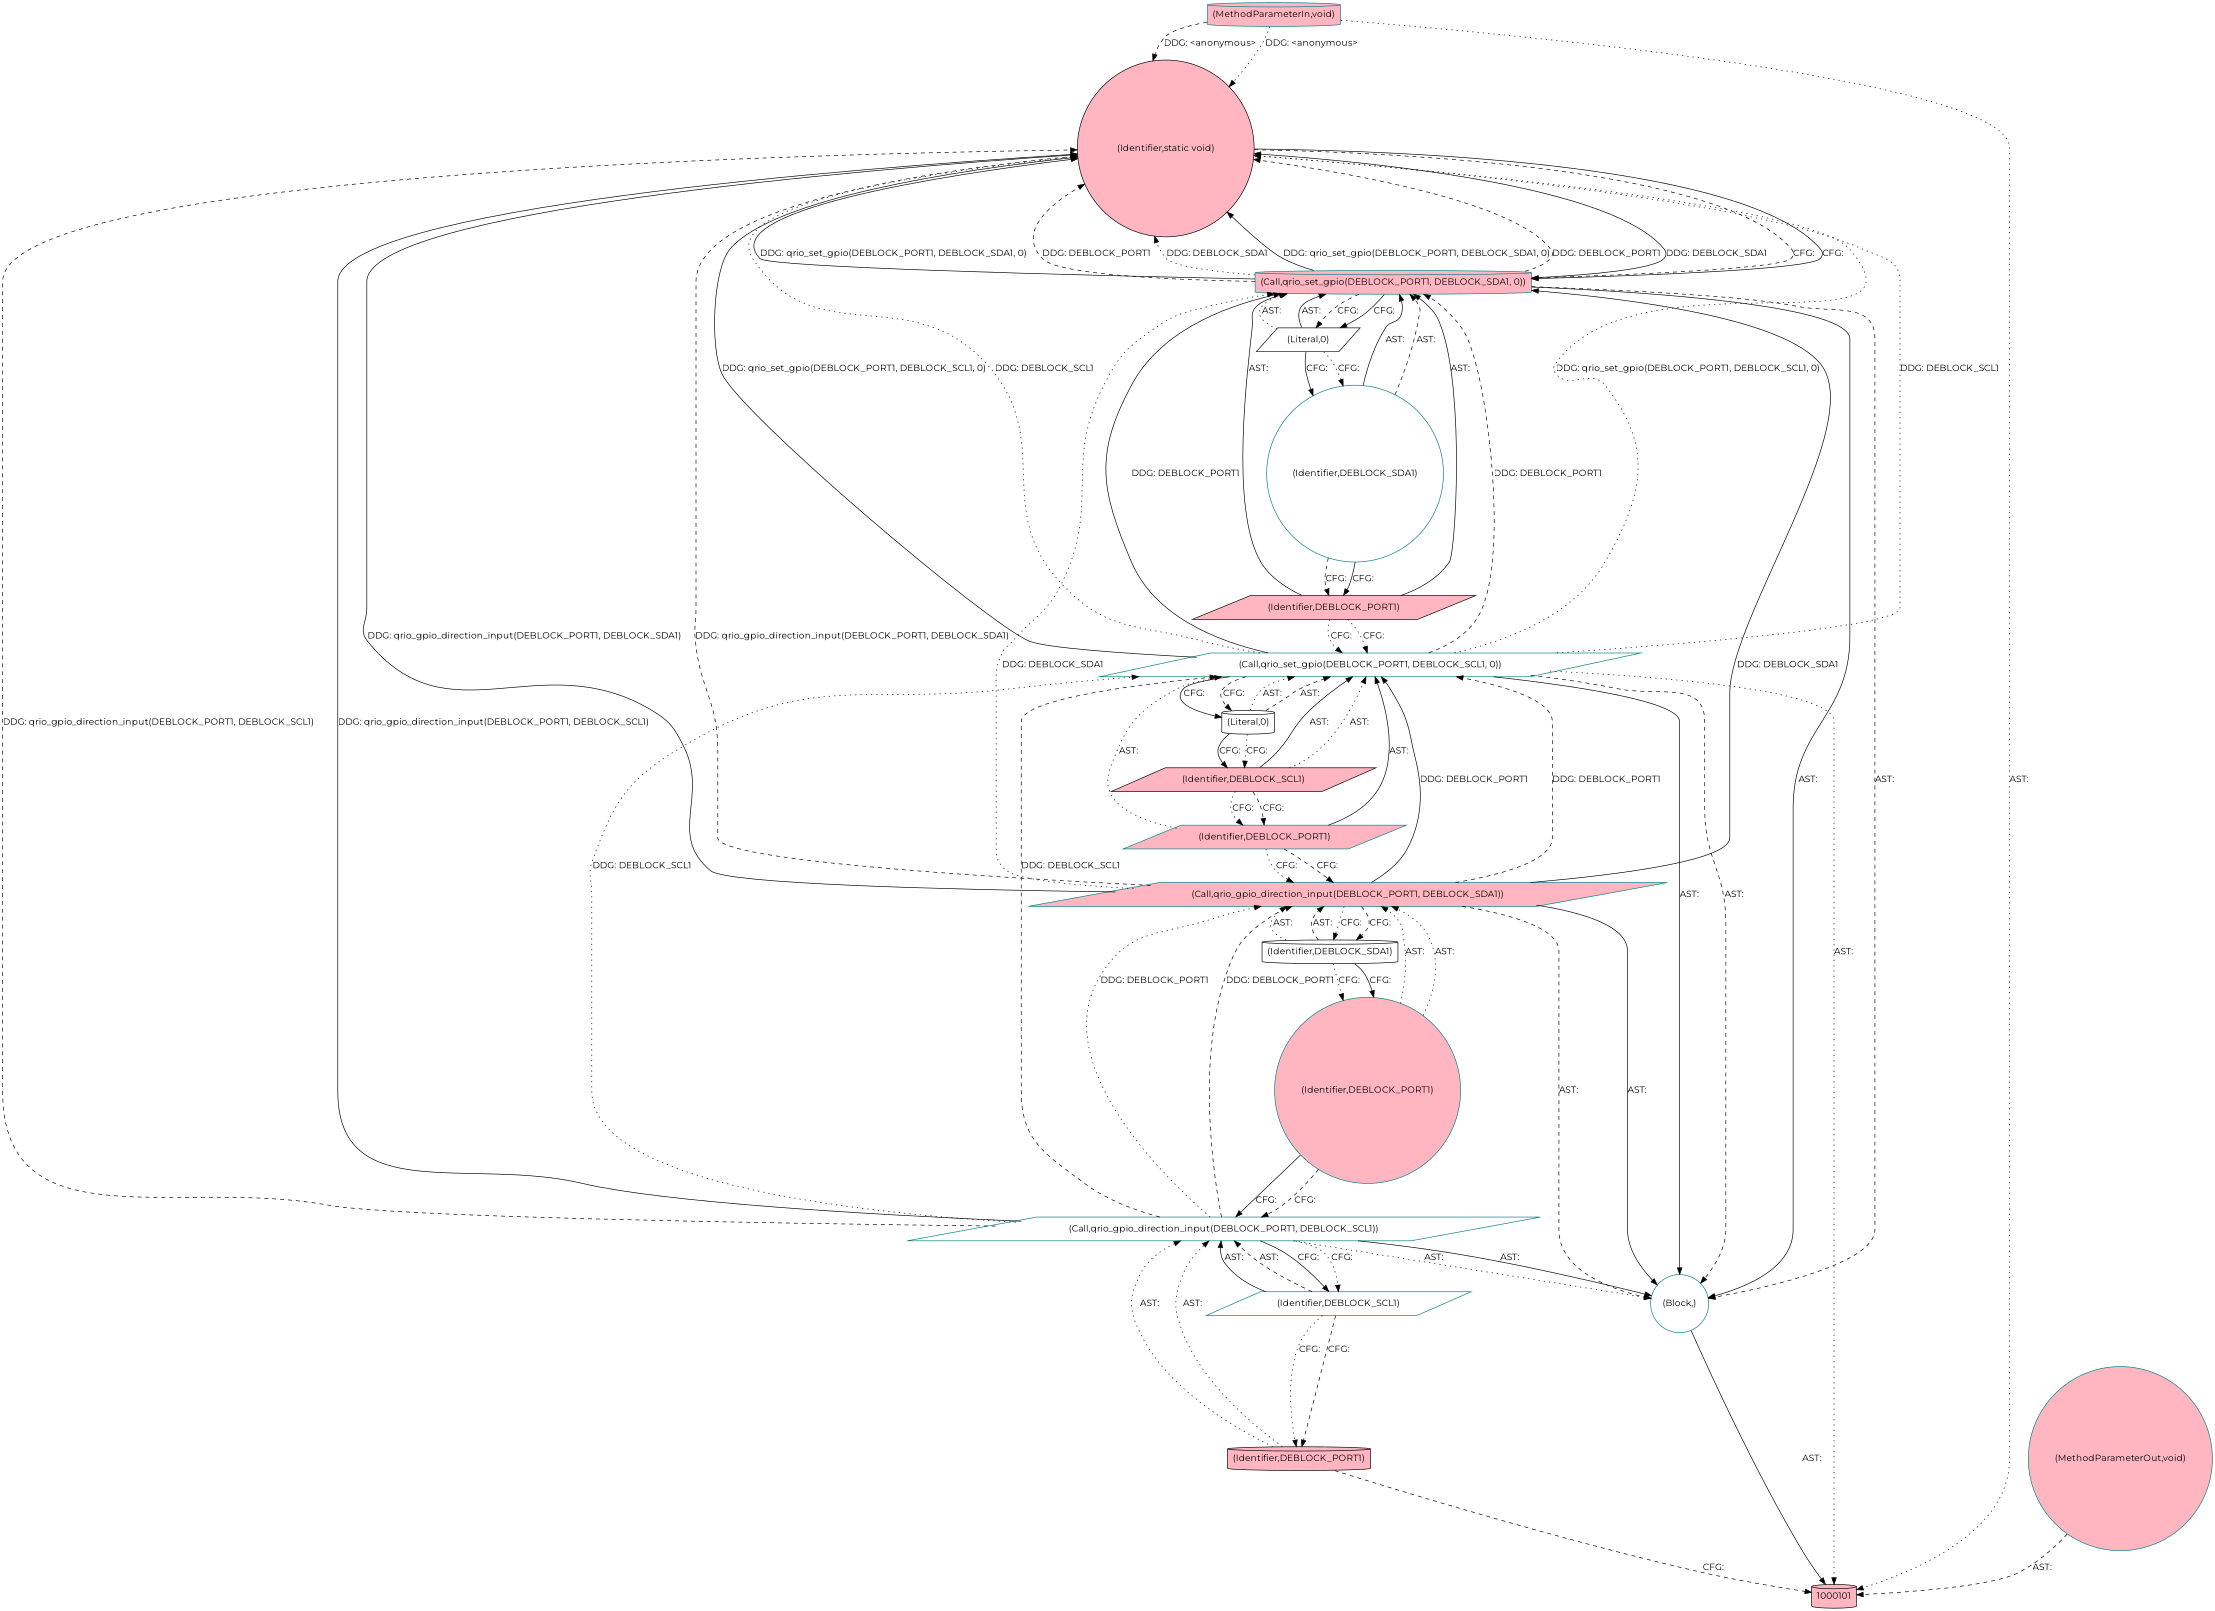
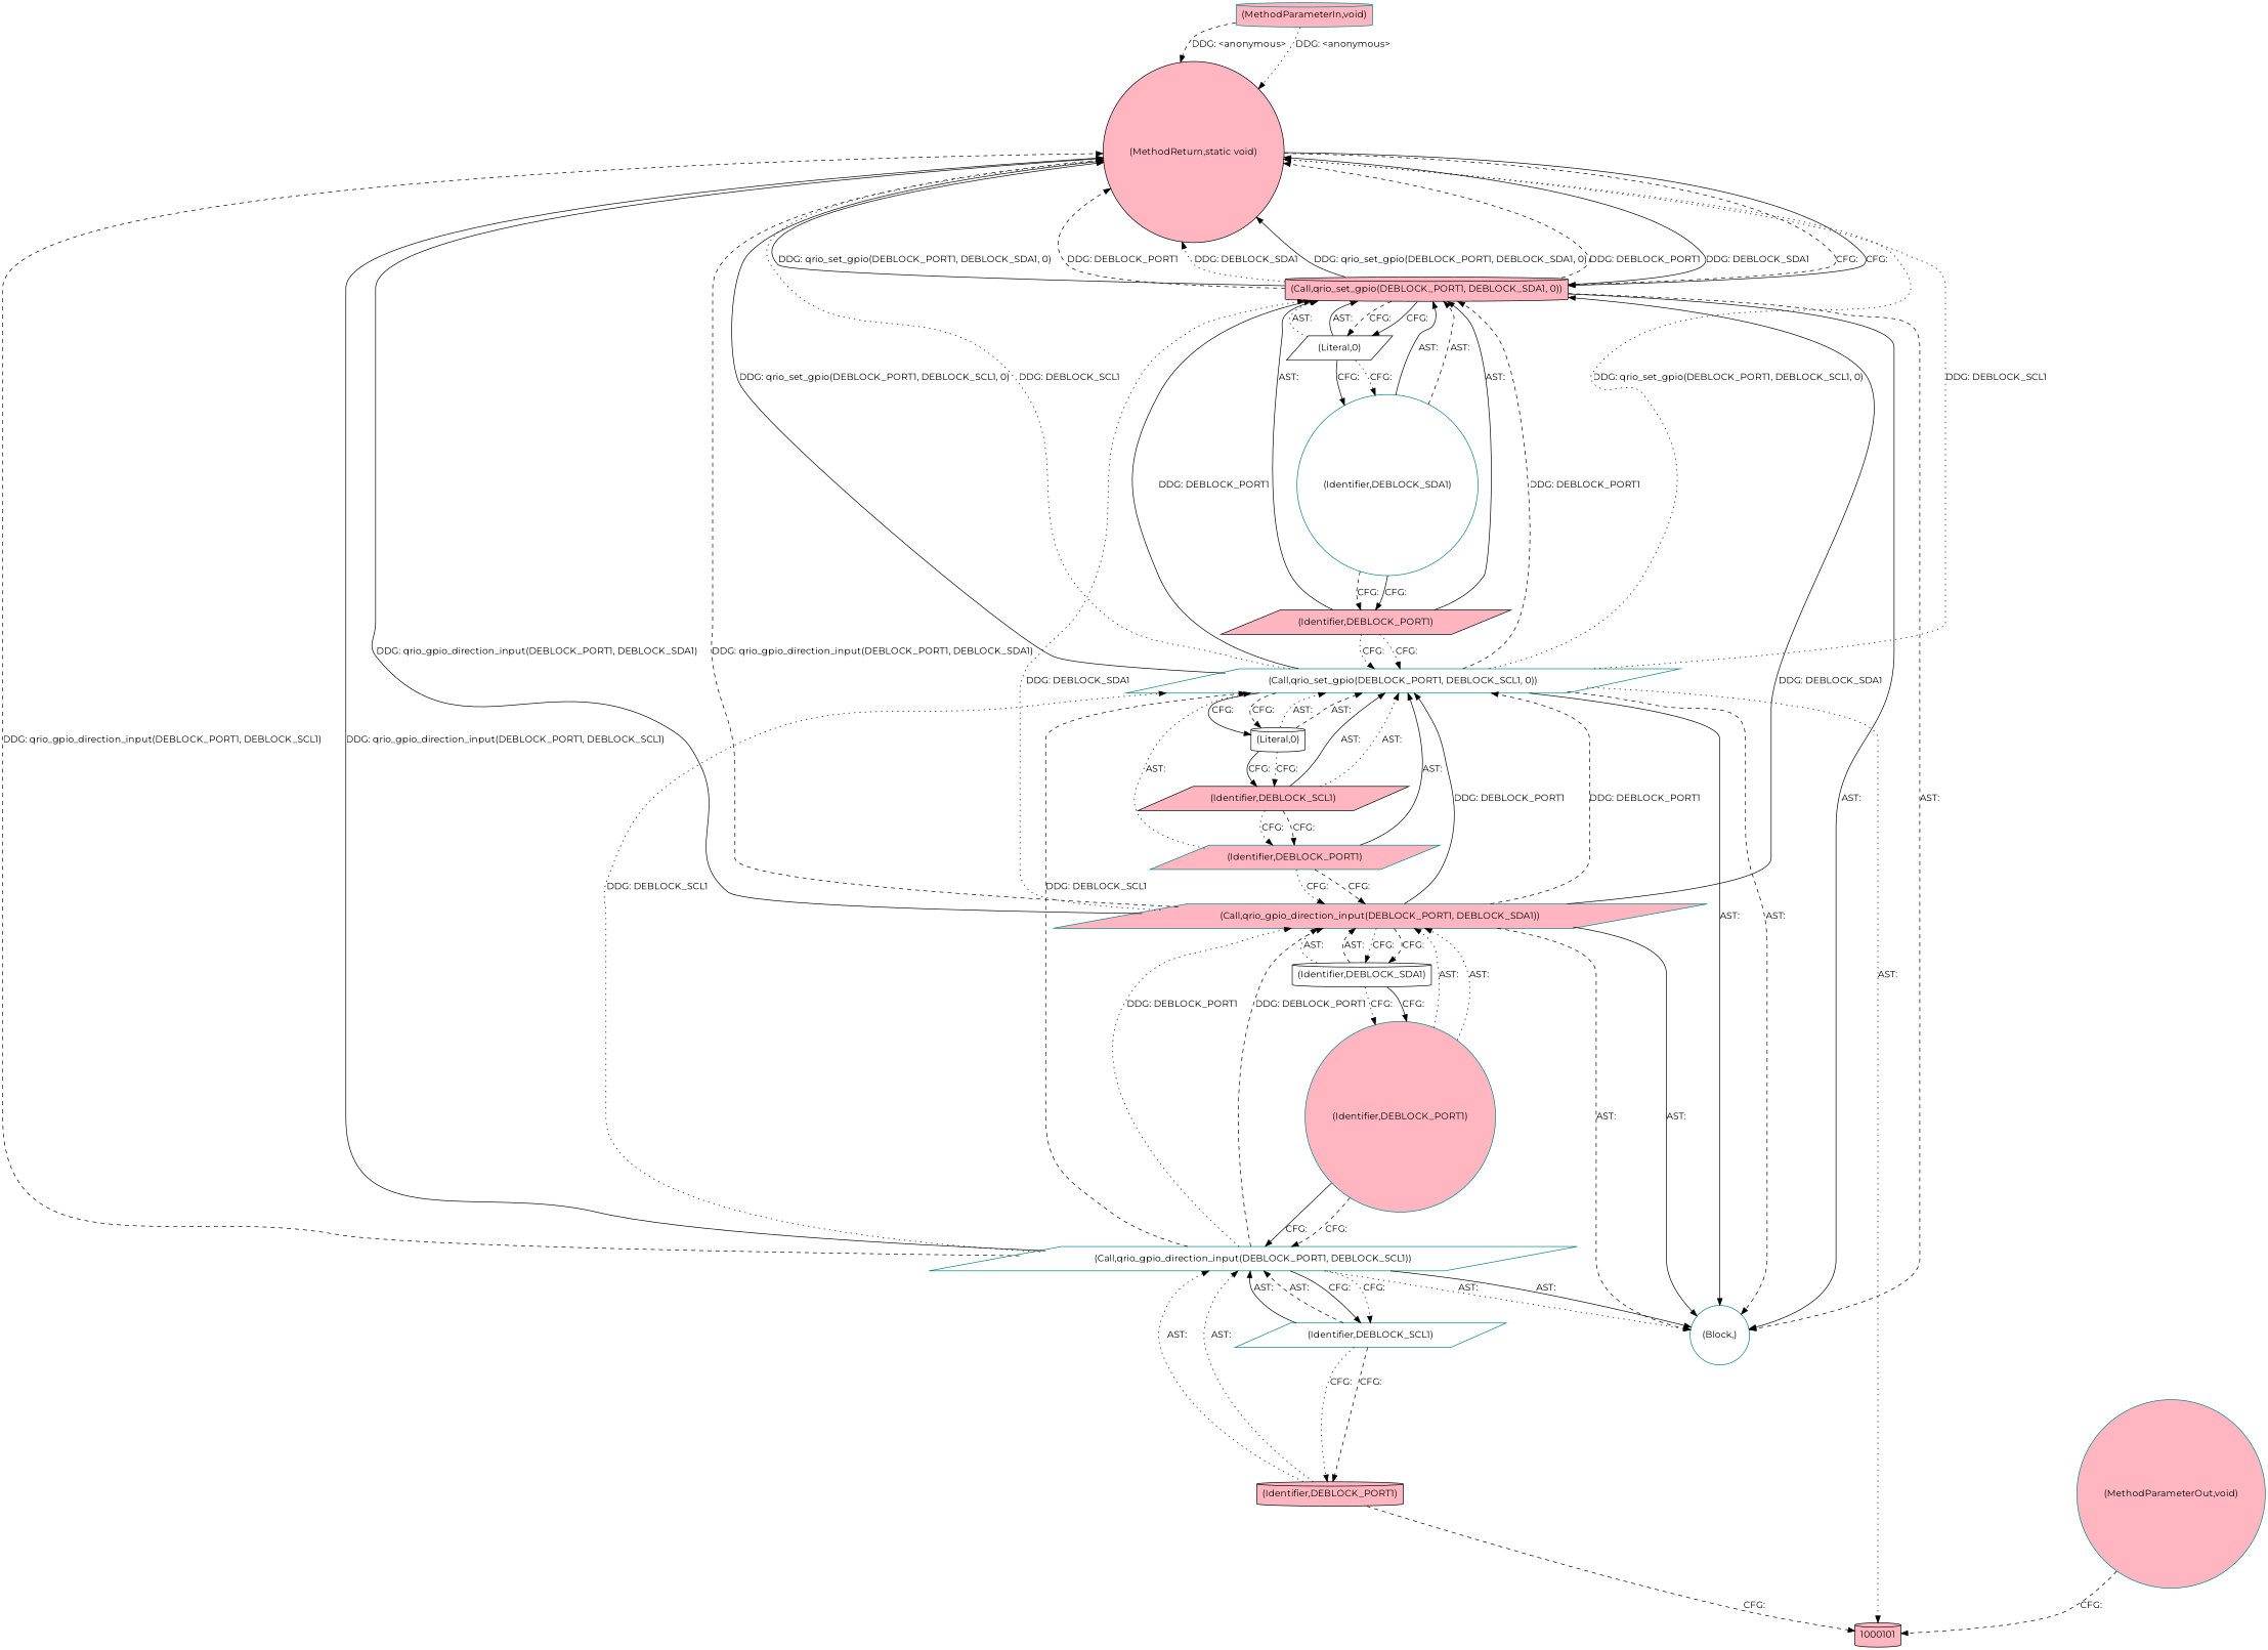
  digraph {
    fontname=Montserrat
    node [color=teal fillcolor=lightpink fontname=Montserrat shape=parallelogram style=filled]
    edge [fontname=Montserrat style=solid]
-   n1 [color=black label="(Identifier,static void)" shape=circle]
-   n2 [label="(Call,qrio_set_gpio(DEBLOCK_PORT1, DEBLOCK_SDA1, 0))" shape=cylinder]
+   n1 [color=black label="(MethodReturn,static void)" shape=circle]
+   n2 [color=black label="(Call,qrio_set_gpio(DEBLOCK_PORT1, DEBLOCK_SDA1, 0))" shape=cylinder]
    n3 [fillcolor=white label="(Block,)" shape=circle]
    n4 [color=black fillcolor=white label="(Literal,0)"]
    1000101 [color=black shape=cylinder]
    n6 [label="(MethodParameterIn,void)" shape=cylinder]
    n7 [label="(MethodParameterOut,void)" shape=circle]
    n8 [fillcolor=white label="(Call,qrio_gpio_direction_input(DEBLOCK_PORT1, DEBLOCK_SCL1))"]
    n9 [fillcolor=white label="(Identifier,DEBLOCK_SCL1)"]
    n10 [label="(Call,qrio_gpio_direction_input(DEBLOCK_PORT1, DEBLOCK_SDA1))"]
    n11 [fillcolor=white label="(Call,qrio_set_gpio(DEBLOCK_PORT1, DEBLOCK_SCL1, 0))"]
    n12 [color=black label="(Identifier,DEBLOCK_PORT1)" shape=cylinder]
    n13 [color=black fillcolor=white label="(Identifier,DEBLOCK_SDA1)" shape=cylinder]
    n14 [color=black fillcolor=white label="(Literal,0)" shape=cylinder]
    n15 [label="(Identifier,DEBLOCK_PORT1)" shape=circle]
    n16 [color=black label="(Identifier,DEBLOCK_SCL1)"]
    n17 [label="(Identifier,DEBLOCK_PORT1)"]
    n18 [fillcolor=white label="(Identifier,DEBLOCK_SDA1)" shape=circle]
    n19 [color=black label="(Identifier,DEBLOCK_PORT1)"]
    n1 -> n2 [label="CFG: " style=dashed]
    n1 -> n2 [label="CFG: "]
    n2 -> n1 [label="DDG: qrio_set_gpio(DEBLOCK_PORT1, DEBLOCK_SDA1, 0)"]
    n2 -> n1 [label="DDG: DEBLOCK_PORT1" style=dashed]
    n2 -> n1 [label="DDG: DEBLOCK_SDA1" style=dotted]
    n2 -> n1 [label="DDG: qrio_set_gpio(DEBLOCK_PORT1, DEBLOCK_SDA1, 0)"]
    n2 -> n1 [label="DDG: DEBLOCK_PORT1" style=dashed]
    n2 -> n1 [label="DDG: DEBLOCK_SDA1"]
    n2 -> n3 [label="AST: "]
    n2 -> n3 [label="AST: " style=dashed]
    n2 -> n4 [label="CFG: " style=dashed]
    n2 -> n4 [label="CFG: "]
-   n3 -> 1000101 [label="AST: "]
    n4 -> n2 [label="AST: " style=dotted]
    n4 -> n2 [label="AST: "]
    n4 -> n18 [label="CFG: " style=dotted]
    n4 -> n18 [label="CFG: "]
    n6 -> n1 [label="DDG: <anonymous>" style=dotted]
    n6 -> n1 [label="DDG: <anonymous>" style=dashed]
-   n6 -> 1000101 [label="AST: " style=dotted]
-   n7 -> 1000101 [label="AST: " style=dashed]
+   n7 -> 1000101 [label="CFG: " style=dashed]
    n8 -> n1 [label="DDG: qrio_gpio_direction_input(DEBLOCK_PORT1, DEBLOCK_SCL1)" style=dashed]
    n8 -> n1 [label="DDG: qrio_gpio_direction_input(DEBLOCK_PORT1, DEBLOCK_SCL1)"]
    n8 -> n3 [label="AST: " style=dotted]
    n8 -> n3 [label="AST: "]
    n8 -> n9 [label="CFG: "]
    n8 -> n9 [label="CFG: " style=dotted]
    n8 -> n10 [label="DDG: DEBLOCK_PORT1" style=dotted]
    n8 -> n10 [label="DDG: DEBLOCK_PORT1" style=dashed]
    n8 -> n11 [label="DDG: DEBLOCK_SCL1" style=dotted]
    n8 -> n11 [label="DDG: DEBLOCK_SCL1" style=dashed]
    n9 -> n8 [label="AST: "]
    n9 -> n8 [label="AST: " style=dashed]
    n9 -> n12 [label="CFG: " style=dashed]
    n9 -> n12 [label="CFG: " style=dotted]
    n10 -> n1 [label="DDG: qrio_gpio_direction_input(DEBLOCK_PORT1, DEBLOCK_SDA1)"]
    n10 -> n1 [label="DDG: qrio_gpio_direction_input(DEBLOCK_PORT1, DEBLOCK_SDA1)" style=dashed]
    n10 -> n2 [label="DDG: DEBLOCK_SDA1"]
    n10 -> n2 [label="DDG: DEBLOCK_SDA1" style=dotted]
    n10 -> n3 [label="AST: " style=dashed]
    n10 -> n3 [label="AST: "]
    n10 -> n11 [label="DDG: DEBLOCK_PORT1"]
    n10 -> n11 [label="DDG: DEBLOCK_PORT1" style=dashed]
    n10 -> n13 [label="CFG: " style=dotted]
    n10 -> n13 [label="CFG: " style=dashed]
    n11 -> n1 [label="DDG: qrio_set_gpio(DEBLOCK_PORT1, DEBLOCK_SCL1, 0)" style=dotted]
    n11 -> n1 [label="DDG: DEBLOCK_SCL1" style=dotted]
    n11 -> n1 [label="DDG: qrio_set_gpio(DEBLOCK_PORT1, DEBLOCK_SCL1, 0)"]
    n11 -> n1 [label="DDG: DEBLOCK_SCL1" style=dotted]
    n11 -> n2 [label="DDG: DEBLOCK_PORT1" style=dashed]
    n11 -> n2 [label="DDG: DEBLOCK_PORT1"]
    n11 -> n3 [label="AST: "]
    n11 -> n3 [label="AST: " style=dashed]
    n11 -> 1000101 [label="AST: " style=dotted]
    n11 -> n14 [label="CFG: "]
    n11 -> n14 [label="CFG: " style=dashed]
    n12 -> 1000101 [label="CFG: " style=dashed]
    n12 -> n8 [label="AST: " style=dotted]
    n12 -> n8 [label="AST: " style=dotted]
    n13 -> n10 [label="AST: " style=dotted]
    n13 -> n10 [label="AST: " style=dashed]
    n13 -> n15 [label="CFG: " style=dotted]
    n13 -> n15 [label="CFG: "]
    n14 -> n11 [label="AST: " style=dotted]
    n14 -> n11 [label="AST: " style=dashed]
    n14 -> n16 [label="CFG: " style=dotted]
    n14 -> n16 [label="CFG: "]
    n15 -> n8 [label="CFG: "]
    n15 -> n8 [label="CFG: " style=dashed]
    n15 -> n10 [label="AST: " style=dotted]
    n15 -> n10 [label="AST: " style=dotted]
    n16 -> n11 [label="AST: " style=dotted]
    n16 -> n11 [label="AST: "]
    n16 -> n17 [label="CFG: " style=dashed]
    n16 -> n17 [label="CFG: " style=dotted]
    n17 -> n10 [label="CFG: " style=dashed]
    n17 -> n10 [label="CFG: " style=dotted]
    n17 -> n11 [label="AST: "]
    n17 -> n11 [label="AST: " style=dotted]
    n18 -> n2 [label="AST: " style=dashed]
    n18 -> n2 [label="AST: "]
    n18 -> n19 [label="CFG: " style=dashed]
    n18 -> n19 [label="CFG: "]
    n19 -> n2 [label="AST: "]
    n19 -> n2 [label="AST: "]
    n19 -> n11 [label="CFG: " style=dotted]
    n19 -> n11 [label="CFG: " style=dotted]
  }
